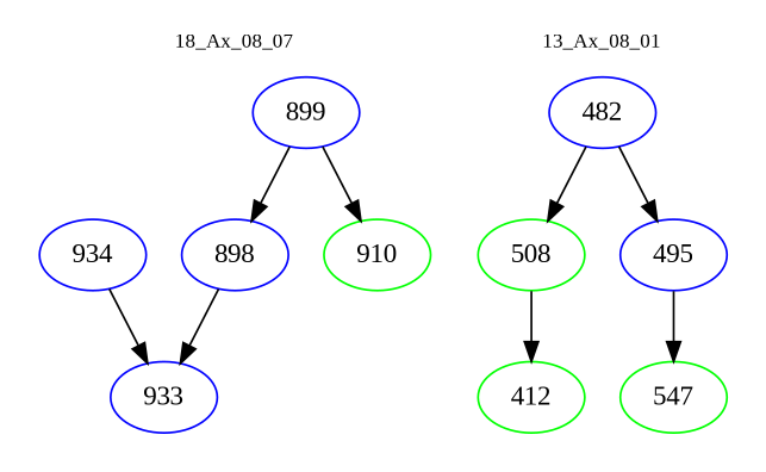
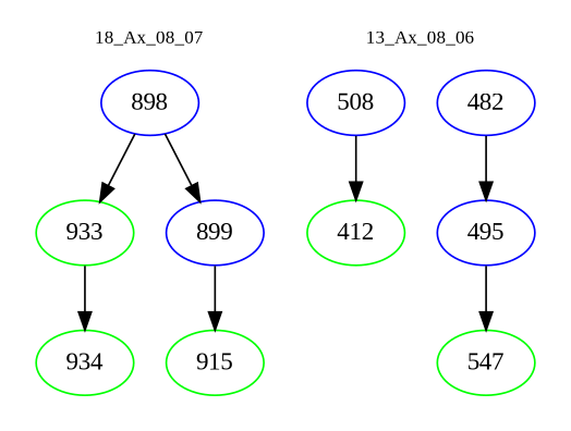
  digraph {
    fontname="Liberation Serif"
    node [color=blue fontname="Liberation Serif"]
    edge [color=black fontname="Liberation Serif"]
    n1 [label=898]
-   n2 [label=933]
+   n2 [color=green label=933]
    n3 [label=899]
-   n4 [label=934]
-   n5 [color=green label=910]
+   n4 [color=green label=934]
+   n5 [color=green label=915]
    n6 [label=482]
-   n7 [color=green label=508]
+   n7 [label=508]
    n8 [label=495]
    n9 [color=green label=412]
    n10 [color=green label=547]
    subgraph cluster_1 {
      color=white
      fontsize=10
      label="18_Ax_08_07"
      n1
      n2
      n3
      n4
      n5
    }
    subgraph cluster_2 {
      color=white
      fontsize=10
-     label="13_Ax_08_01"
+     label="13_Ax_08_06"
      n6
      n7
      n8
      n9
      n10
    }
    n1 -> n2
-   n3 -> n1
-   n4 -> n2
+   n1 -> n3
+   n2 -> n4
    n3 -> n5
-   n6 -> n7
    n6 -> n8
    n7 -> n9
    n8 -> n10
  }
